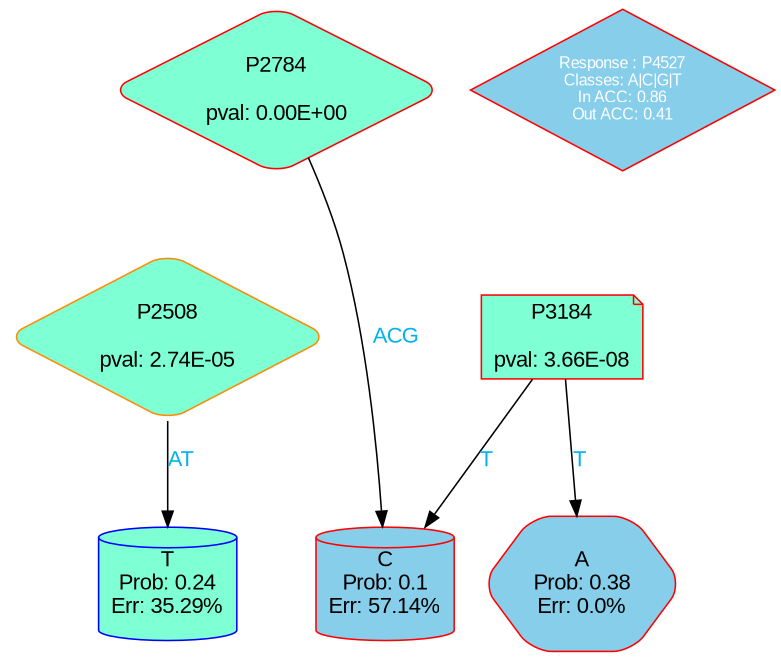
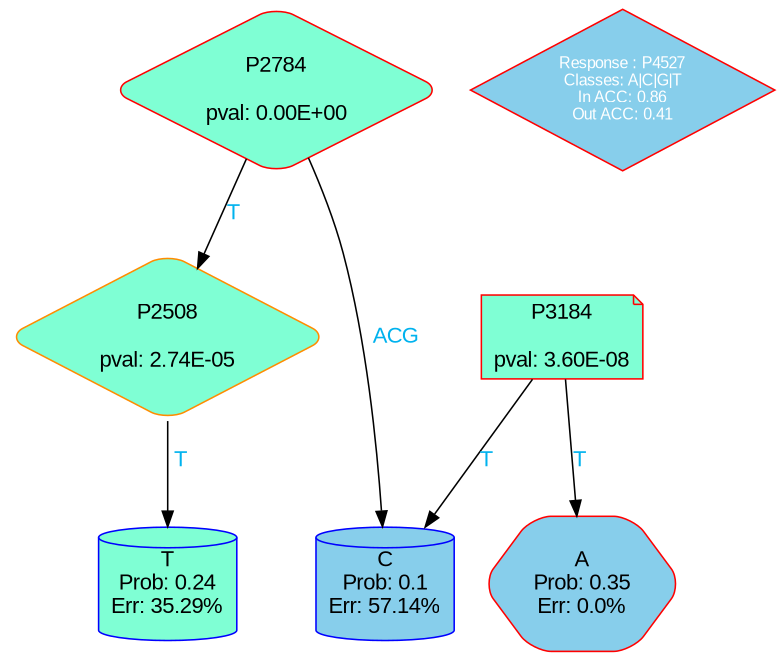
  digraph {
    fontname="Liberation Sans"
    ranksep=equally
    splines=polylines
    node [color=red fillcolor=aquamarine fontname="Liberation Sans" shape=diamond style="filled, rounded"]
    edge [fontcolor=deepskyblue2 fontname="Liberation Sans"]
-   n1 [fillcolor=skyblue label="C\nProb: 0.1\nErr: 57.14%" shape=cylinder]
-   n2 [fillcolor=skyblue label="A\nProb: 0.38\nErr: 0.0%" shape=hexagon]
+   n1 [color=blue fillcolor=skyblue label="C\nProb: 0.1\nErr: 57.14%" shape=cylinder]
+   n2 [fillcolor=skyblue label="A\nProb: 0.35\nErr: 0.0%" shape=hexagon]
    n3 [color=blue label="T\nProb: 0.24\nErr: 35.29%" shape=cylinder]
    n4 [align=left fillcolor=skyblue fontcolor=white fontsize=10 label="Response : P4527\nClasses: A|C|G|T\nIn ACC: 0.86\nOut ACC: 0.41\n" style=filled]
    n5 [label="P2784\n\npval: 0.00E+00"]
    n6 [color=darkorange label="P2508\n\npval: 2.74E-05"]
-   n7 [label="P3184\n\npval: 3.66E-08" shape=note]
+   n7 [label="P3184\n\npval: 3.60E-08" shape=note]
    subgraph sub_1 {
      rank=same
      n1
      n2
      n3
    }
    subgraph sub_2 {
      rank=same
      n4
      n5
    }
    n5 -> n1 [label=ACG]
-   n6 -> n3 [label=AT]
+   n5 -> n6 [label=T]
+   n6 -> n3 [label=T]
    n7 -> n1 [label=T]
    n7 -> n2 [label=T]
  }
